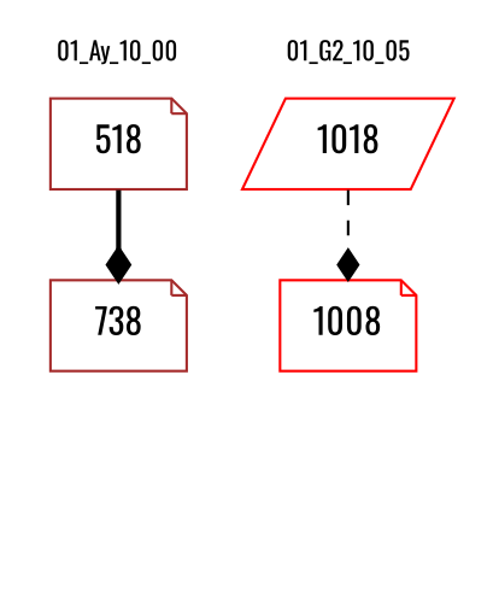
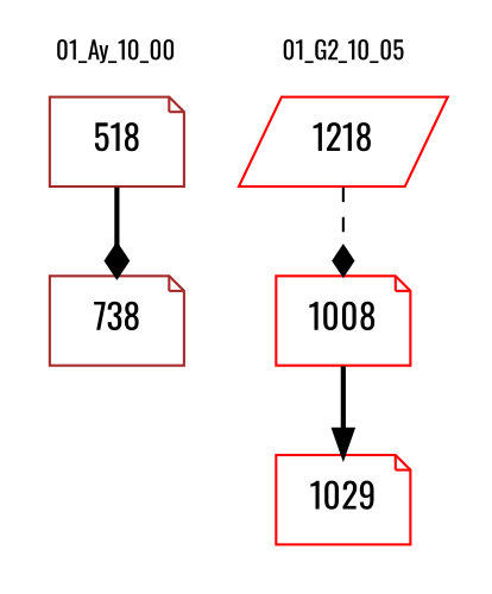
  digraph {
    fontname=Oswald
    node [color=red fontname=Oswald shape=note]
    edge [arrowhead=diamond color=black fontname=Oswald style=bold]
    n1 [color=brown label=518]
    n2 [color=brown label=738]
-   n3 [label=1018 shape=parallelogram]
+   n3 [label=1218 shape=parallelogram]
    n4 [label=1008]
+   n5 [label=1029]
    subgraph cluster_1 {
      color=white
      fontsize=10
      label="01_Ay_10_00"
      n1
      n2
    }
    subgraph cluster_2 {
      color=white
      fontsize=10
      label="01_G2_10_05"
      n3
      n4
+     n5
    }
    n1 -> n2
    n3 -> n4 [style=dashed]
+   n4 -> n5 [arrowhead=normal]
  }
